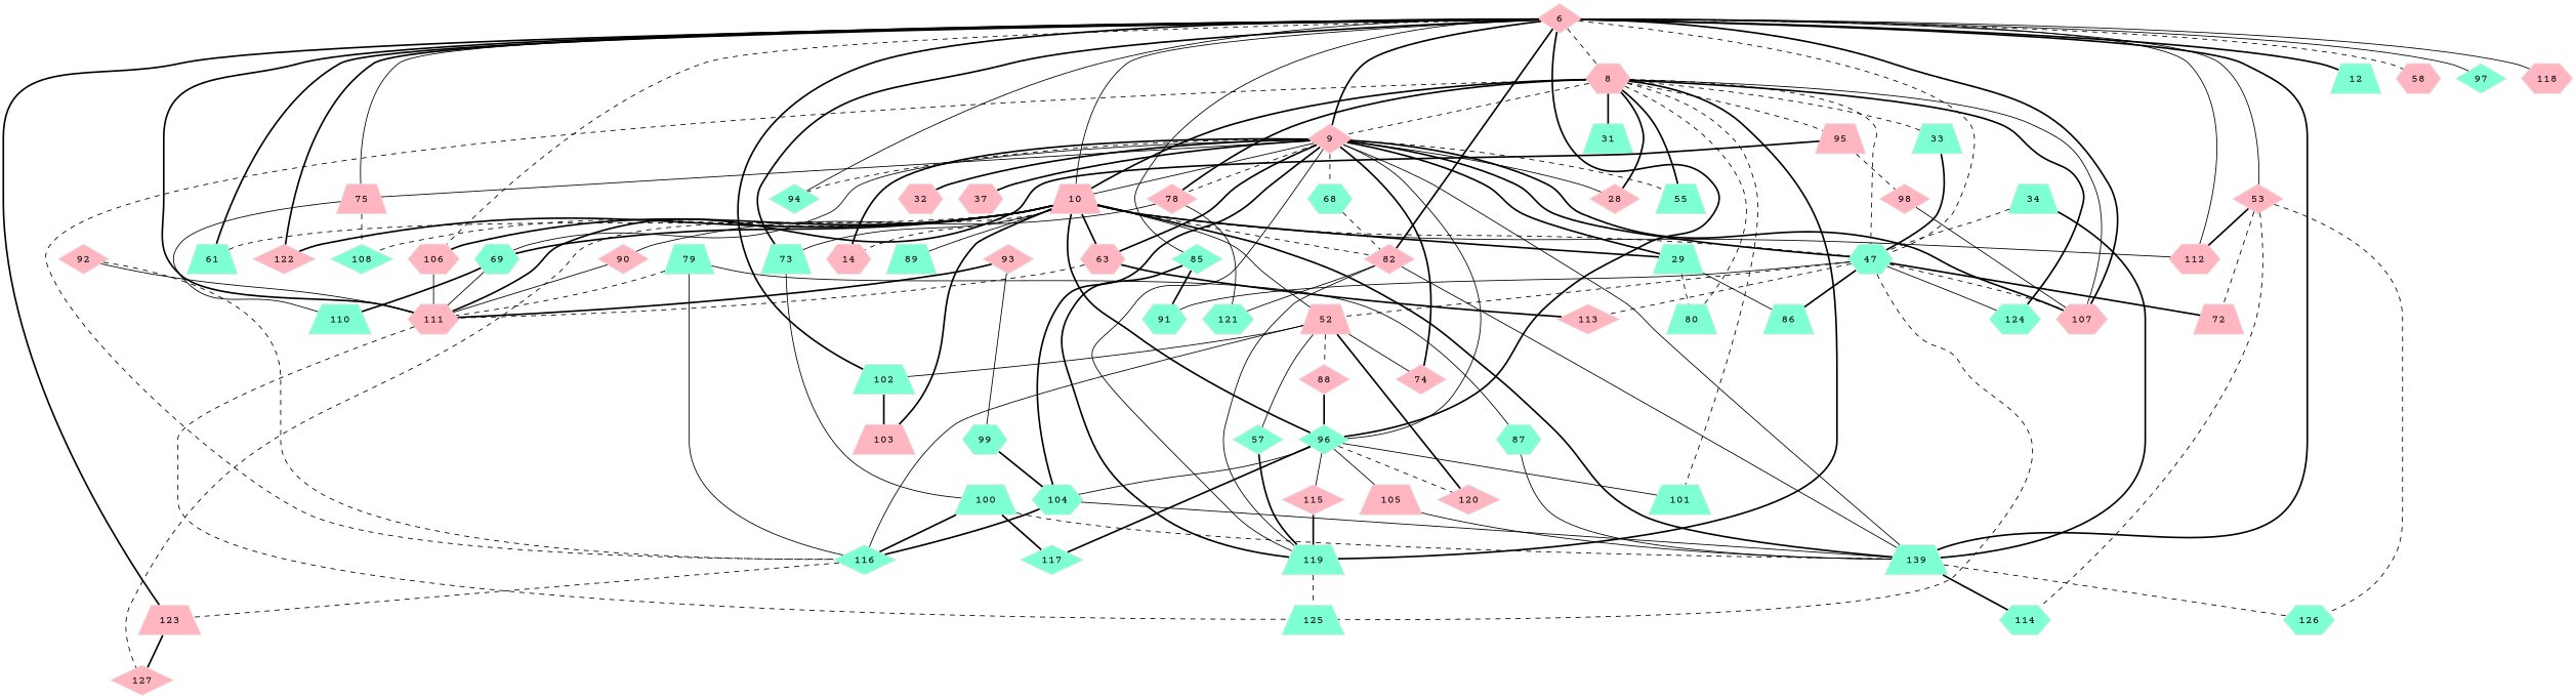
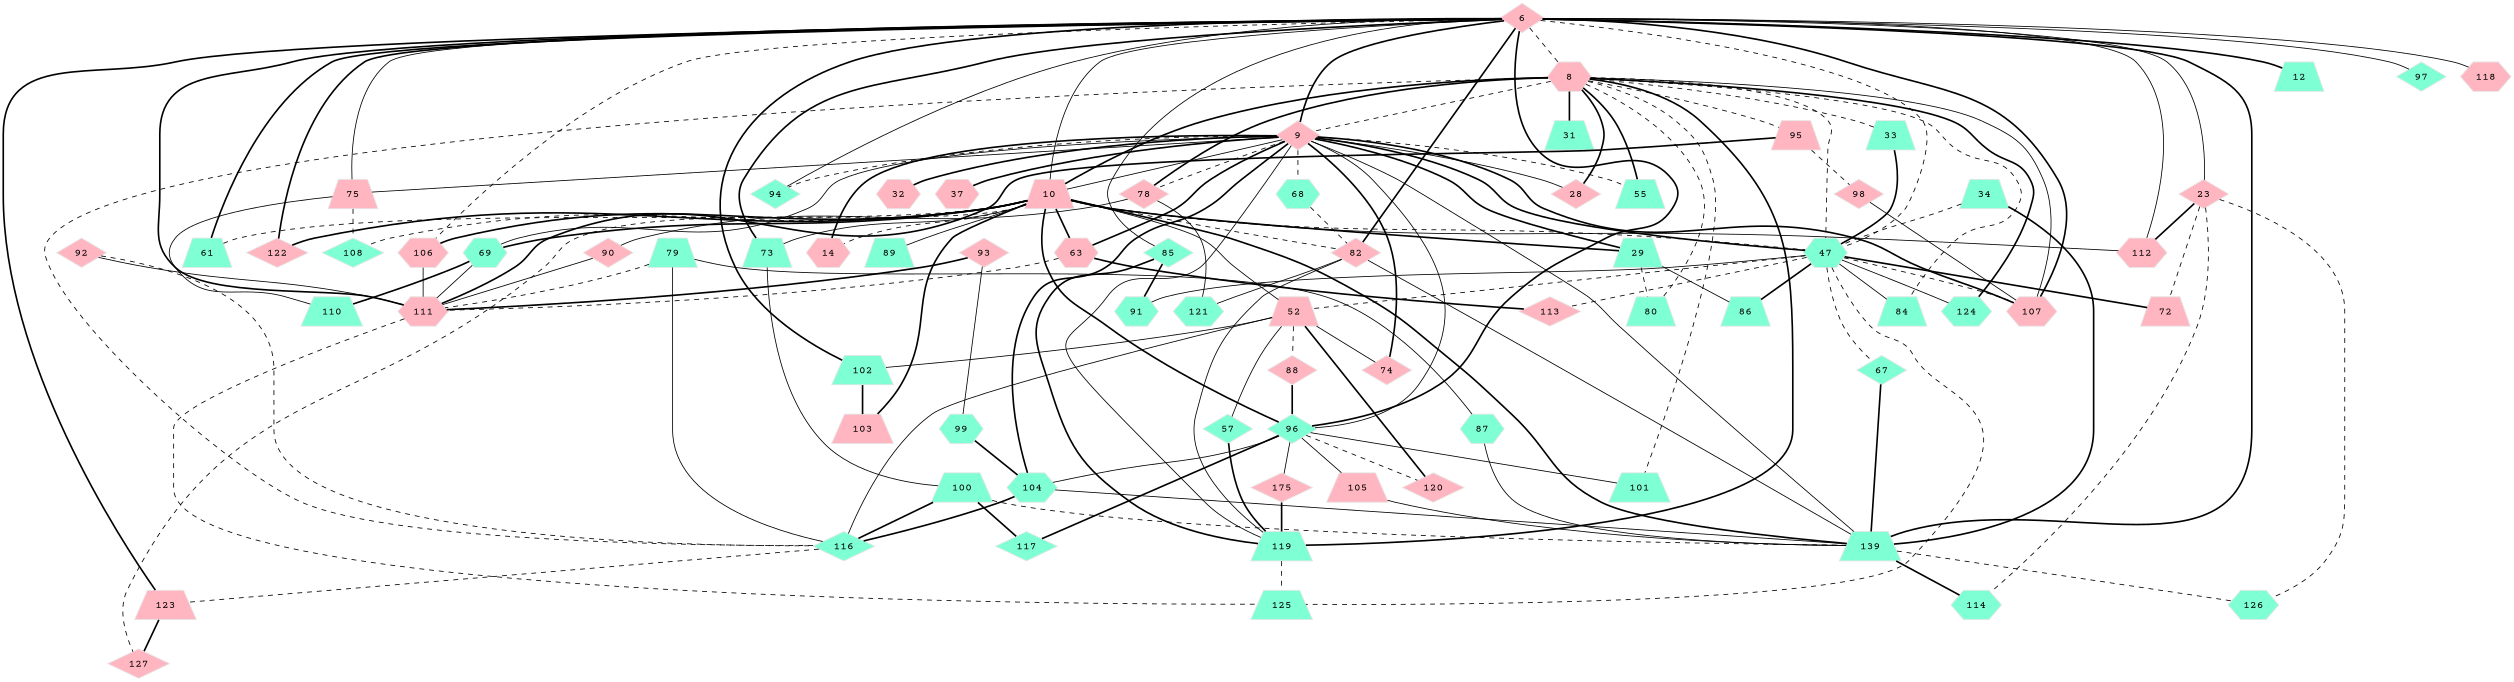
  graph {
    fontname="Courier Prime"
    node [color=gray90 fillcolor=aquamarine fontname="Courier Prime" shape=trapezium style=filled]
    edge [fontname="Courier Prime" style=bold]
    6 [fillcolor=lightpink shape=diamond super="+3"]
    8 [fillcolor=lightpink shape=hexagon super="+7"]
    9 [fillcolor=lightpink shape=diamond super="+4"]
    10 [fillcolor=lightpink super="+5"]
    12
-   23 [fillcolor=lightpink shape=diamond super="+19" label=53]
+   23 [fillcolor=lightpink shape=diamond super="+19"]
    47 [shape=hexagon super="+20+1"]
-   58 [fillcolor=lightpink shape=hexagon]
    61
    73 [super="+64"]
    75 [fillcolor=lightpink]
    82 [fillcolor=lightpink shape=diamond super="+35+46+53"]
    85 [shape=diamond]
    94 [shape=diamond]
    96 [shape=diamond super="+56+83+77"]
    97 [shape=diamond]
    102
    106 [fillcolor=lightpink shape=hexagon super="+18"]
    107 [fillcolor=lightpink shape=hexagon super="+17+54+40+39+42"]
    n20 [label=139 super="+48+62"]
    111 [fillcolor=lightpink shape=hexagon super="+38"]
    112 [fillcolor=lightpink shape=hexagon super="+76"]
    118 [fillcolor=lightpink shape=hexagon super="+71"]
    122 [fillcolor=lightpink shape=diamond]
    123 [fillcolor=lightpink]
    28 [fillcolor=lightpink shape=diamond]
    31
    33
    55
    78 [fillcolor=lightpink shape=diamond super="+21+49"]
    80
+   84
    95 [fillcolor=lightpink super="+81"]
    101
    116 [shape=diamond super="+70"]
    119 [super="+41+30"]
    124 [shape=hexagon]
    14 [fillcolor=lightpink shape=hexagon]
    29
    32 [fillcolor=lightpink shape=hexagon]
    37 [fillcolor=lightpink shape=hexagon]
    63 [fillcolor=lightpink shape=hexagon super="+50"]
    68 [shape=hexagon]
    69 [shape=hexagon super="+15+59"]
    74 [fillcolor=lightpink shape=diamond]
    104 [shape=hexagon super="+43"]
    52 [fillcolor=lightpink super="+24"]
    89 [super="+27"]
    103 [fillcolor=lightpink]
    108 [shape=diamond]
    127 [fillcolor=lightpink shape=diamond]
    72 [fillcolor=lightpink]
    114 [shape=hexagon]
    126 [shape=hexagon]
    86
+   67 [shape=diamond]
    91 [shape=hexagon]
    113 [fillcolor=lightpink shape=diamond]
    125 [super="+65"]
    100 [super="+66"]
    110
    121 [shape=hexagon]
    120 [fillcolor=lightpink shape=diamond]
    105 [fillcolor=lightpink]
-   115 [fillcolor=lightpink shape=diamond]
+   115 [fillcolor=lightpink shape=diamond label=175]
    117 [shape=diamond]
    90 [fillcolor=lightpink shape=diamond]
    98 [fillcolor=lightpink shape=diamond]
    57 [shape=diamond]
    88 [fillcolor=lightpink shape=diamond]
    34
    79
    87 [shape=hexagon]
    92 [fillcolor=lightpink shape=diamond]
    93 [fillcolor=lightpink shape=diamond]
    99 [shape=hexagon]
    6 -- 8 [style=dashed weight=4]
    6 -- 9 [weight=4]
    6 -- 10 [style=solid weight=6]
    6 -- 12 [weight=2]
    6 -- 23 [style=solid weight=3]
    6 -- 47 [style=dashed weight=2]
-   6 -- 58 [style=dashed weight=2]
    6 -- 61
    6 -- 73
    6 -- 75 [style=solid]
    6 -- 82
    6 -- 85 [style=solid]
    6 -- 94 [style=solid]
    6 -- 96
    6 -- 97 [style=solid weight=2]
    6 -- 102
    6 -- 106 [style=dashed]
    6 -- 107
    6 -- n20 [weight=5]
    6 -- 111 [weight=4]
    6 -- 112 [style=solid]
    6 -- 118 [style=solid weight=2]
    6 -- 122
    6 -- 123
    8 -- 9 [style=dashed weight=4]
    8 -- 10 [weight=6]
    8 -- 47 [style=dashed weight=3]
    8 -- 107 [style=solid]
    8 -- 28
    8 -- 31 [weight=2]
    8 -- 33 [style=dashed]
    8 -- 55
    8 -- 78 [weight=2]
    8 -- 80 [style=dashed]
+   8 -- 84 [style=dashed]
    8 -- 95 [style=dashed weight=2]
    8 -- 101 [style=dashed]
    8 -- 116 [style=dashed]
    8 -- 119 [weight=4]
    8 -- 124
    9 -- 10 [style=solid weight=6]
    9 -- 47 [weight=3]
    9 -- 75 [style=solid]
    9 -- 94 [style=dashed]
    9 -- 96 [style=solid weight=3]
    9 -- 107 [weight=2]
    9 -- n20 [style=solid]
    9 -- 28 [style=solid]
    9 -- 55 [style=dashed]
    9 -- 78 [style=dashed weight=2]
    9 -- 119 [style=solid]
    9 -- 14
    9 -- 29
    9 -- 32 [weight=2]
    9 -- 37 [weight=2]
    9 -- 63
    9 -- 68 [style=dashed]
    9 -- 69 [style=solid weight=2]
    9 -- 74
    9 -- 104
    10 -- 47 [style=dashed weight=3]
    10 -- 61 [style=dashed]
    10 -- 73 [style=solid]
    10 -- 82 [style=dashed weight=3]
    10 -- 96 [weight=2]
    10 -- 106
    10 -- n20
    10 -- 112 [style=solid weight=2]
    10 -- 122
    10 -- 14 [style=dashed]
    10 -- 29
    10 -- 63
    10 -- 69
    10 -- 52 [style=solid]
    10 -- 89 [style=solid weight=2]
    10 -- 103
    10 -- 108 [style=dashed]
    10 -- 127 [style=dashed]
    23 -- 112
    23 -- 72 [style=dashed]
    23 -- 114 [style=dashed]
    23 -- 126 [style=dashed]
    47 -- 107 [style=dashed weight=3]
+   47 -- 84 [style=solid]
    47 -- 124 [style=solid]
    47 -- 52 [style=dashed weight=2]
    47 -- 72
    47 -- 86
+   47 -- 67 [style=dashed]
    47 -- 91 [style=solid]
    47 -- 113 [style=dashed]
    47 -- 125 [style=dashed]
    73 -- 100 [style=solid]
    75 -- 108 [style=dashed]
    75 -- 110 [style=solid]
    82 -- n20 [style=solid]
    82 -- 119 [style=solid]
    82 -- 121 [style=solid]
    85 -- 119
    85 -- 91
    96 -- 101 [style=solid]
    96 -- 104 [style=solid]
    96 -- 120 [style=dashed]
    96 -- 105 [style=solid]
    96 -- 115 [style=solid]
    96 -- 117
    102 -- 103
    106 -- 111 [style=solid weight=2]
    n20 -- 114
    n20 -- 126 [style=dashed]
    111 -- 125 [style=dashed]
    123 -- 127
    33 -- 47
    78 -- 121 [style=solid]
    78 -- 90 [style=solid]
    95 -- 111
    95 -- 98 [style=dashed]
    116 -- 123 [style=dashed]
    119 -- 125 [style=dashed]
    29 -- 80 [style=dashed]
    29 -- 86 [style=solid]
    63 -- 111 [style=dashed]
    63 -- 113
    68 -- 82 [style=dashed]
    69 -- 111 [style=solid]
    69 -- 110
    104 -- n20 [style=solid weight=2]
    104 -- 116
    52 -- 102 [style=solid]
    52 -- 116 [style=solid weight=2]
    52 -- 74 [style=solid]
    52 -- 120
    52 -- 57 [style=solid]
    52 -- 88 [style=dashed]
+   67 -- n20
    100 -- n20 [style=dashed weight=2]
    100 -- 116
    100 -- 117
    105 -- n20 [style=solid]
    115 -- 119
    90 -- 111 [style=solid]
    98 -- 107 [style=solid]
    57 -- 119
    88 -- 96
    34 -- 47 [style=dashed]
    34 -- n20
    79 -- 111 [style=dashed]
    79 -- 116 [style=solid]
    79 -- 87 [style=solid]
    87 -- n20 [style=solid]
    92 -- 111 [style=solid]
    92 -- 116 [style=dashed]
    93 -- 111 [weight=2]
    93 -- 99 [style=solid]
    99 -- 104
  }
